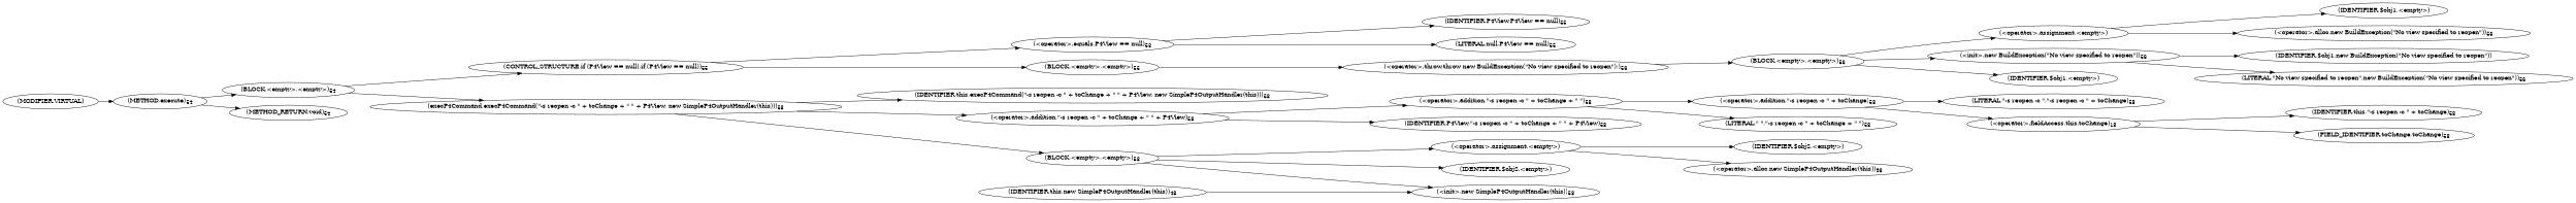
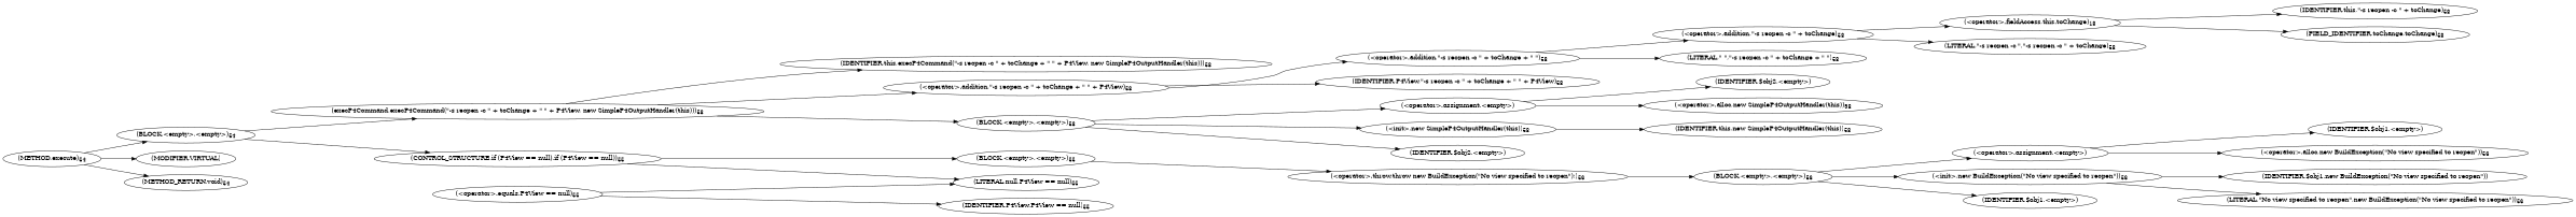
  digraph {
    rankdir=LR
    n1 [label=<(METHOD,execute)<SUB>54</SUB>>]
    n2 [label=<(BLOCK,&lt;empty&gt;,&lt;empty&gt;)<SUB>54</SUB>>]
    n3 [label=<(MODIFIER,VIRTUAL)>]
    n4 [label=<(METHOD_RETURN,void)<SUB>54</SUB>>]
    n5 [label=<(CONTROL_STRUCTURE,if (P4View == null),if (P4View == null))<SUB>55</SUB>>]
    n6 [label=<(execP4Command,execP4Command(&quot;-s reopen -c &quot; + toChange + &quot; &quot; + P4View, new SimpleP4OutputHandler(this)))<SUB>58</SUB>>]
-   n7 [label=<(&lt;operator&gt;.equals,P4View == null)<SUB>53</SUB>>]
+   n7 [label=<(&lt;operator&gt;.equals,P4View == null)<SUB>55</SUB>>]
    n8 [label=<(BLOCK,&lt;empty&gt;,&lt;empty&gt;)<SUB>55</SUB>>]
    n9 [label=<(IDENTIFIER,this,execP4Command(&quot;-s reopen -c &quot; + toChange + &quot; &quot; + P4View, new SimpleP4OutputHandler(this)))<SUB>58</SUB>>]
    n10 [label=<(&lt;operator&gt;.addition,&quot;-s reopen -c &quot; + toChange + &quot; &quot; + P4View)<SUB>58</SUB>>]
    n11 [label=<(BLOCK,&lt;empty&gt;,&lt;empty&gt;)<SUB>58</SUB>>]
    n12 [label=<(IDENTIFIER,P4View,P4View == null)<SUB>55</SUB>>]
    n13 [label=<(LITERAL,null,P4View == null)<SUB>55</SUB>>]
    n14 [label=<(&lt;operator&gt;.throw,throw new BuildException(&quot;No view specified to reopen&quot;);)<SUB>56</SUB>>]
    n15 [label=<(BLOCK,&lt;empty&gt;,&lt;empty&gt;)<SUB>56</SUB>>]
    n16 [label=<(&lt;operator&gt;.assignment,&lt;empty&gt;)>]
    n17 [label=<(&lt;init&gt;,new BuildException(&quot;No view specified to reopen&quot;))<SUB>56</SUB>>]
    n18 [label=<(IDENTIFIER,$obj1,&lt;empty&gt;)>]
    n19 [label=<(IDENTIFIER,$obj1,&lt;empty&gt;)>]
    n20 [label=<(&lt;operator&gt;.alloc,new BuildException(&quot;No view specified to reopen&quot;))<SUB>56</SUB>>]
    n21 [label=<(IDENTIFIER,$obj1,new BuildException(&quot;No view specified to reopen&quot;))>]
    n22 [label=<(LITERAL,&quot;No view specified to reopen&quot;,new BuildException(&quot;No view specified to reopen&quot;))<SUB>56</SUB>>]
    n23 [label=<(&lt;operator&gt;.addition,&quot;-s reopen -c &quot; + toChange + &quot; &quot;)<SUB>58</SUB>>]
    n24 [label=<(IDENTIFIER,P4View,&quot;-s reopen -c &quot; + toChange + &quot; &quot; + P4View)<SUB>58</SUB>>]
    n25 [label=<(&lt;operator&gt;.assignment,&lt;empty&gt;)>]
    n26 [label=<(&lt;init&gt;,new SimpleP4OutputHandler(this))<SUB>58</SUB>>]
    n27 [label=<(IDENTIFIER,$obj2,&lt;empty&gt;)>]
    n28 [label=<(&lt;operator&gt;.addition,&quot;-s reopen -c &quot; + toChange)<SUB>58</SUB>>]
    n29 [label=<(LITERAL,&quot; &quot;,&quot;-s reopen -c &quot; + toChange + &quot; &quot;)<SUB>58</SUB>>]
    n30 [label=<(LITERAL,&quot;-s reopen -c &quot;,&quot;-s reopen -c &quot; + toChange)<SUB>58</SUB>>]
    n31 [label=<(&lt;operator&gt;.fieldAccess,this.toChange)<SUB>18</SUB>>]
    n32 [label=<(IDENTIFIER,this,&quot;-s reopen -c &quot; + toChange)<SUB>58</SUB>>]
    n33 [label=<(FIELD_IDENTIFIER,toChange,toChange)<SUB>58</SUB>>]
    n34 [label=<(IDENTIFIER,$obj2,&lt;empty&gt;)>]
    n35 [label=<(&lt;operator&gt;.alloc,new SimpleP4OutputHandler(this))<SUB>98</SUB>>]
-   n36 [label=<(IDENTIFIER,this,new SimpleP4OutputHandler(this))<SUB>48</SUB>>]
+   n36 [label=<(IDENTIFIER,this,new SimpleP4OutputHandler(this))<SUB>58</SUB>>]
    n1 -> n2
-   n3 -> n1
+   n1 -> n3
    n1 -> n4
    n2 -> n5
    n2 -> n6
-   n5 -> n7
+   n5 -> n13
    n5 -> n8
    n6 -> n9
    n6 -> n10
    n6 -> n11
    n7 -> n12
    n7 -> n13
    n8 -> n14
    n10 -> n23
    n10 -> n24
    n11 -> n25
    n11 -> n26
    n11 -> n27
    n14 -> n15
    n15 -> n16
    n15 -> n17
    n15 -> n18
    n16 -> n19
    n16 -> n20
    n17 -> n21
    n17 -> n22
    n23 -> n28
    n23 -> n29
    n25 -> n34
    n25 -> n35
-   n36 -> n26
+   n26 -> n36
    n28 -> n30
    n28 -> n31
    n31 -> n32
    n31 -> n33
  }
